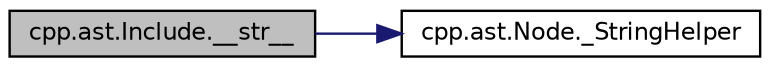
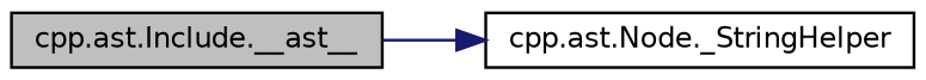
  digraph {
    rankdir=LR
    node [color=black fontname=Helvetica fontsize=10 shape=record style=filled]
-   n1 [fillcolor=grey75 fontcolor=black height=0.2 label="cpp.ast.Include.__str__" width=0.4]
+   n1 [fillcolor=grey75 fontcolor=black height=0.2 label="cpp.ast.Include.__ast__" width=0.4]
    n2 [fillcolor=white height=0.2 label="cpp.ast.Node._StringHelper" width=0.4]
    n1 -> n2 [color=midnightblue fontname=Helvetica fontsize=10 labelfontname=Helvetica labelfontsize=10 style=solid]
  }
